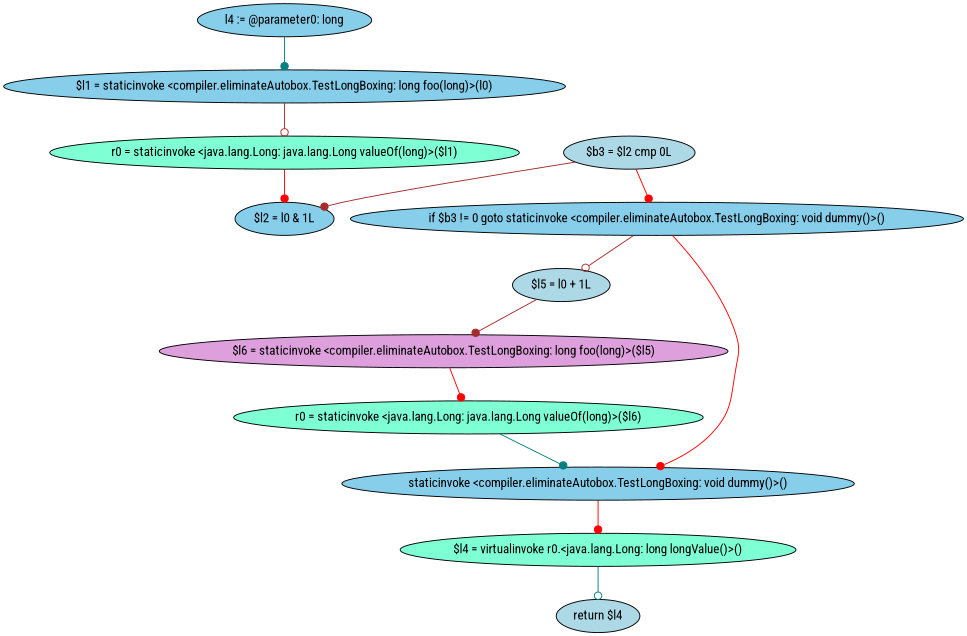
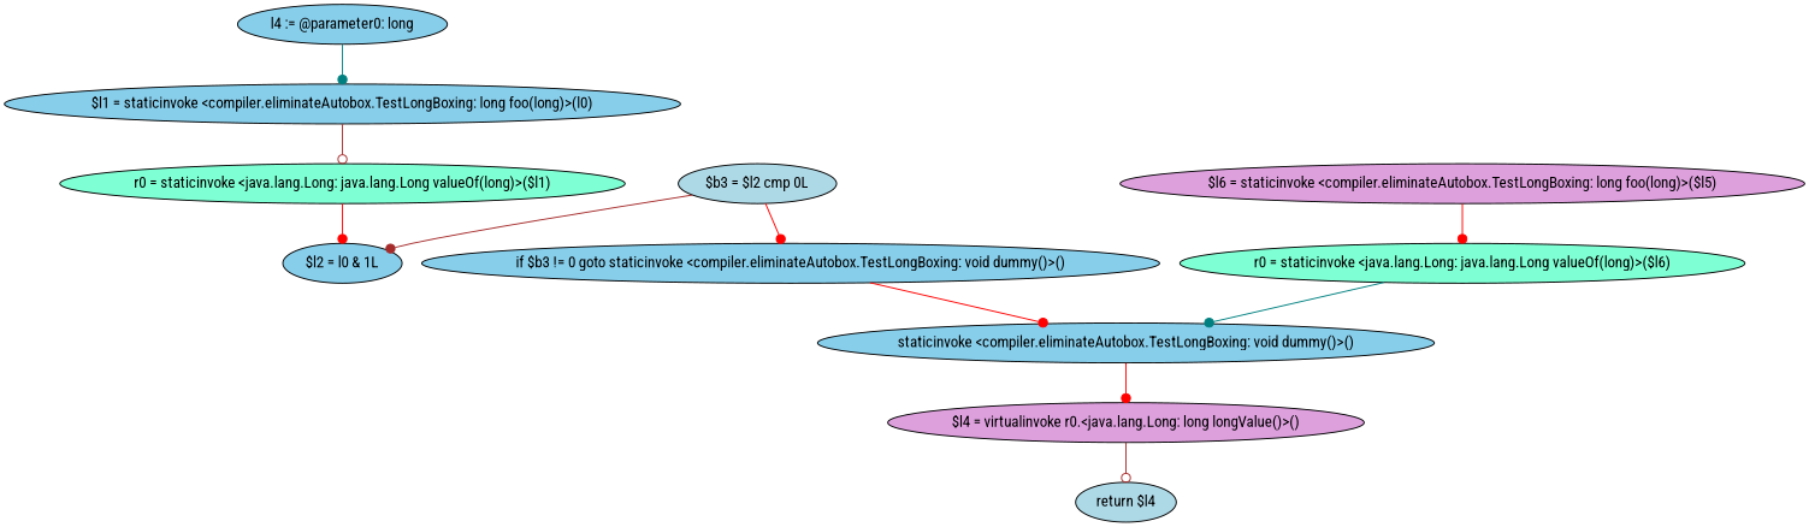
  digraph {
    fontname="Roboto Condensed"
    node [fillcolor=skyblue fontname="Roboto Condensed" style=filled]
    edge [arrowhead=dot color=brown fontname="Roboto Condensed"]
    n1 [label="l4 := @parameter0: long"]
    "$l1 = staticinvoke <compiler.eliminateAutobox.TestLongBoxing: long foo(long)>(l0)"
    "r0 = staticinvoke <java.lang.Long: java.lang.Long valueOf(long)>($l1)" [fillcolor=aquamarine]
    "$l2 = l0 & 1L"
    "$b3 = $l2 cmp 0L" [fillcolor=lightblue]
    "if $b3 != 0 goto staticinvoke <compiler.eliminateAutobox.TestLongBoxing: void dummy()>()"
-   "$l5 = l0 + 1L" [fillcolor=lightblue]
    "staticinvoke <compiler.eliminateAutobox.TestLongBoxing: void dummy()>()"
    "$l6 = staticinvoke <compiler.eliminateAutobox.TestLongBoxing: long foo(long)>($l5)" [fillcolor=plum]
-   "$l4 = virtualinvoke r0.<java.lang.Long: long longValue()>()" [fillcolor=aquamarine]
+   "$l4 = virtualinvoke r0.<java.lang.Long: long longValue()>()" [fillcolor=plum]
    "r0 = staticinvoke <java.lang.Long: java.lang.Long valueOf(long)>($l6)" [fillcolor=aquamarine]
    "return $l4" [fillcolor=lightblue]
    n1 -> "$l1 = staticinvoke <compiler.eliminateAutobox.TestLongBoxing: long foo(long)>(l0)" [color=teal]
    "$l1 = staticinvoke <compiler.eliminateAutobox.TestLongBoxing: long foo(long)>(l0)" -> "r0 = staticinvoke <java.lang.Long: java.lang.Long valueOf(long)>($l1)" [arrowhead=odot]
    "r0 = staticinvoke <java.lang.Long: java.lang.Long valueOf(long)>($l1)" -> "$l2 = l0 & 1L" [color=red]
    "$b3 = $l2 cmp 0L" -> "$l2 = l0 & 1L"
    "$b3 = $l2 cmp 0L" -> "if $b3 != 0 goto staticinvoke <compiler.eliminateAutobox.TestLongBoxing: void dummy()>()" [color=red]
-   "if $b3 != 0 goto staticinvoke <compiler.eliminateAutobox.TestLongBoxing: void dummy()>()" -> "$l5 = l0 + 1L" [arrowhead=odot]
    "if $b3 != 0 goto staticinvoke <compiler.eliminateAutobox.TestLongBoxing: void dummy()>()" -> "staticinvoke <compiler.eliminateAutobox.TestLongBoxing: void dummy()>()" [color=red]
-   "$l5 = l0 + 1L" -> "$l6 = staticinvoke <compiler.eliminateAutobox.TestLongBoxing: long foo(long)>($l5)"
    "staticinvoke <compiler.eliminateAutobox.TestLongBoxing: void dummy()>()" -> "$l4 = virtualinvoke r0.<java.lang.Long: long longValue()>()" [color=red]
    "$l6 = staticinvoke <compiler.eliminateAutobox.TestLongBoxing: long foo(long)>($l5)" -> "r0 = staticinvoke <java.lang.Long: java.lang.Long valueOf(long)>($l6)" [color=red]
-   "$l4 = virtualinvoke r0.<java.lang.Long: long longValue()>()" -> "return $l4" [arrowhead=odot color=teal]
+   "$l4 = virtualinvoke r0.<java.lang.Long: long longValue()>()" -> "return $l4" [arrowhead=odot]
    "r0 = staticinvoke <java.lang.Long: java.lang.Long valueOf(long)>($l6)" -> "staticinvoke <compiler.eliminateAutobox.TestLongBoxing: void dummy()>()" [color=teal]
  }
